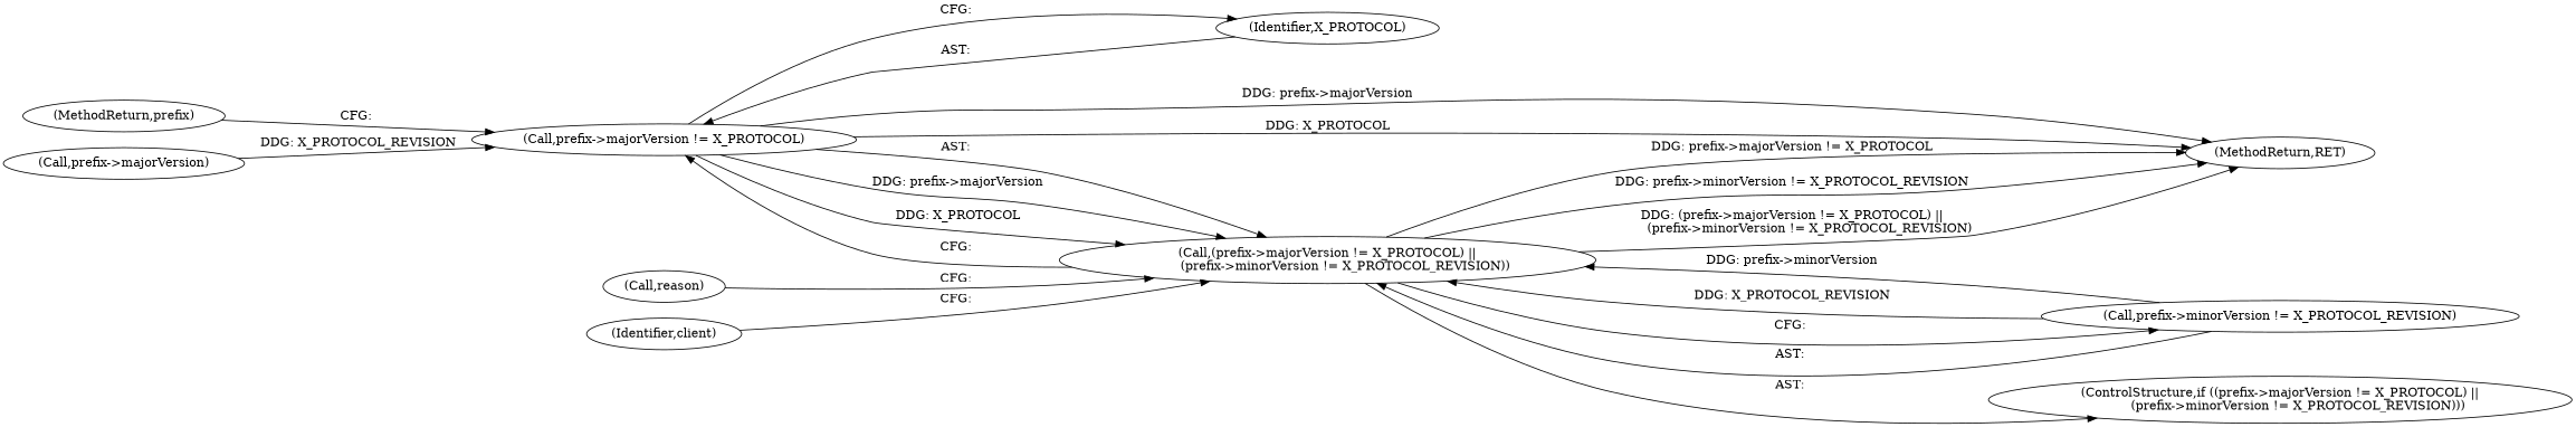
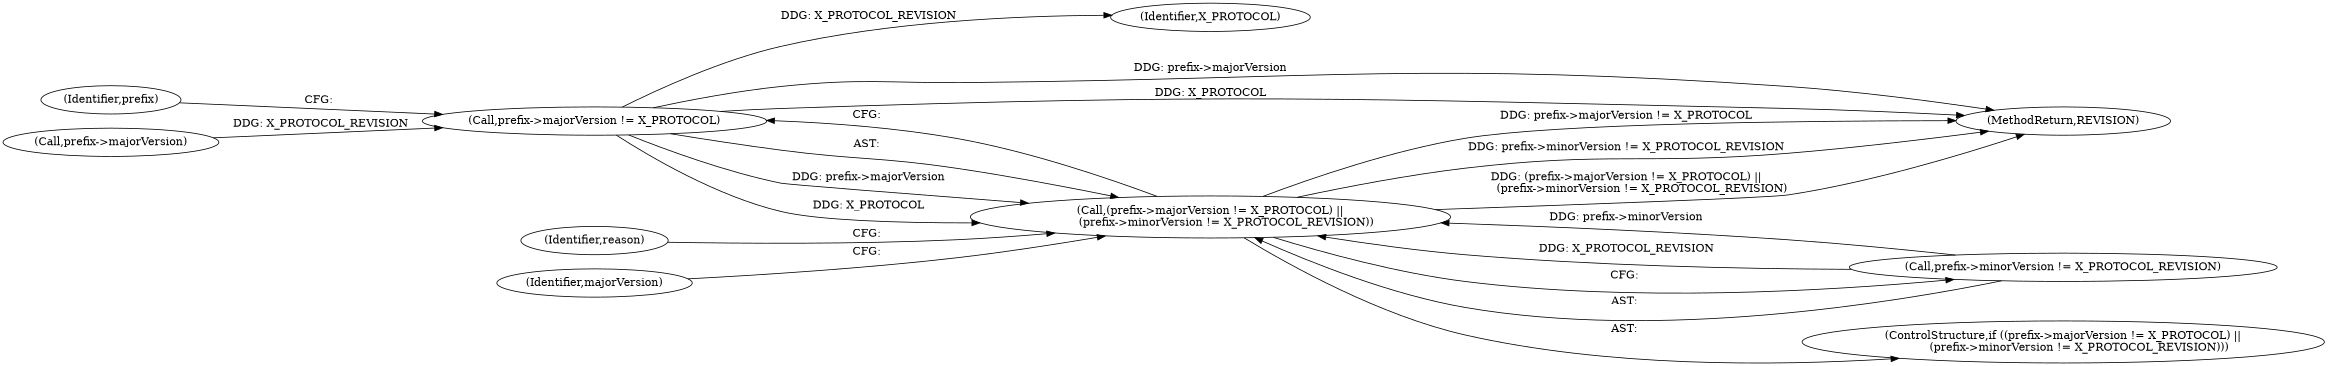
  digraph {
    rankdir=LR
    n1 [label="(Call,prefix->majorVersion != X_PROTOCOL)"]
    n2 [label="(Call,(prefix->majorVersion != X_PROTOCOL) ||\n         (prefix->minorVersion != X_PROTOCOL_REVISION))"]
    n3 [label="(Identifier,X_PROTOCOL)"]
-   n4 [label="(MethodReturn,RET)"]
+   n4 [label="(MethodReturn,REVISION)"]
    n5 [label="(ControlStructure,if ((prefix->majorVersion != X_PROTOCOL) ||\n         (prefix->minorVersion != X_PROTOCOL_REVISION)))"]
    n6 [label="(Call,prefix->minorVersion != X_PROTOCOL_REVISION)"]
-   n7 [label="(MethodReturn,prefix)"]
-   n8 [label="(Call,reason)"]
+   n7 [label="(Identifier,prefix)"]
+   n8 [label="(Identifier,reason)"]
    n9 [label="(Call,prefix->majorVersion)"]
-   n10 [label="(Identifier,client)"]
+   n10 [label="(Identifier,majorVersion)"]
    n1 -> n2 [label="AST: "]
    n1 -> n2 [label="DDG: prefix->majorVersion"]
    n1 -> n2 [label="DDG: X_PROTOCOL"]
-   n1 -> n3 [label="CFG: "]
+   n1 -> n3 [label="DDG: X_PROTOCOL_REVISION"]
    n1 -> n4 [label="DDG: prefix->majorVersion"]
    n1 -> n4 [label="DDG: X_PROTOCOL"]
    n2 -> n1 [label="CFG: "]
    n2 -> n4 [label="DDG: prefix->majorVersion != X_PROTOCOL"]
    n2 -> n4 [label="DDG: prefix->minorVersion != X_PROTOCOL_REVISION"]
    n2 -> n4 [label="DDG: (prefix->majorVersion != X_PROTOCOL) ||\n         (prefix->minorVersion != X_PROTOCOL_REVISION)"]
    n2 -> n5 [label="AST: "]
    n2 -> n6 [label="CFG: "]
-   n3 -> n1 [label="AST: "]
    n6 -> n2 [label="AST: "]
    n6 -> n2 [label="DDG: prefix->minorVersion"]
    n6 -> n2 [label="DDG: X_PROTOCOL_REVISION"]
    n7 -> n1 [label="CFG: "]
    n8 -> n2 [label="CFG: "]
    n9 -> n1 [label="DDG: X_PROTOCOL_REVISION"]
    n10 -> n2 [label="CFG: "]
  }
